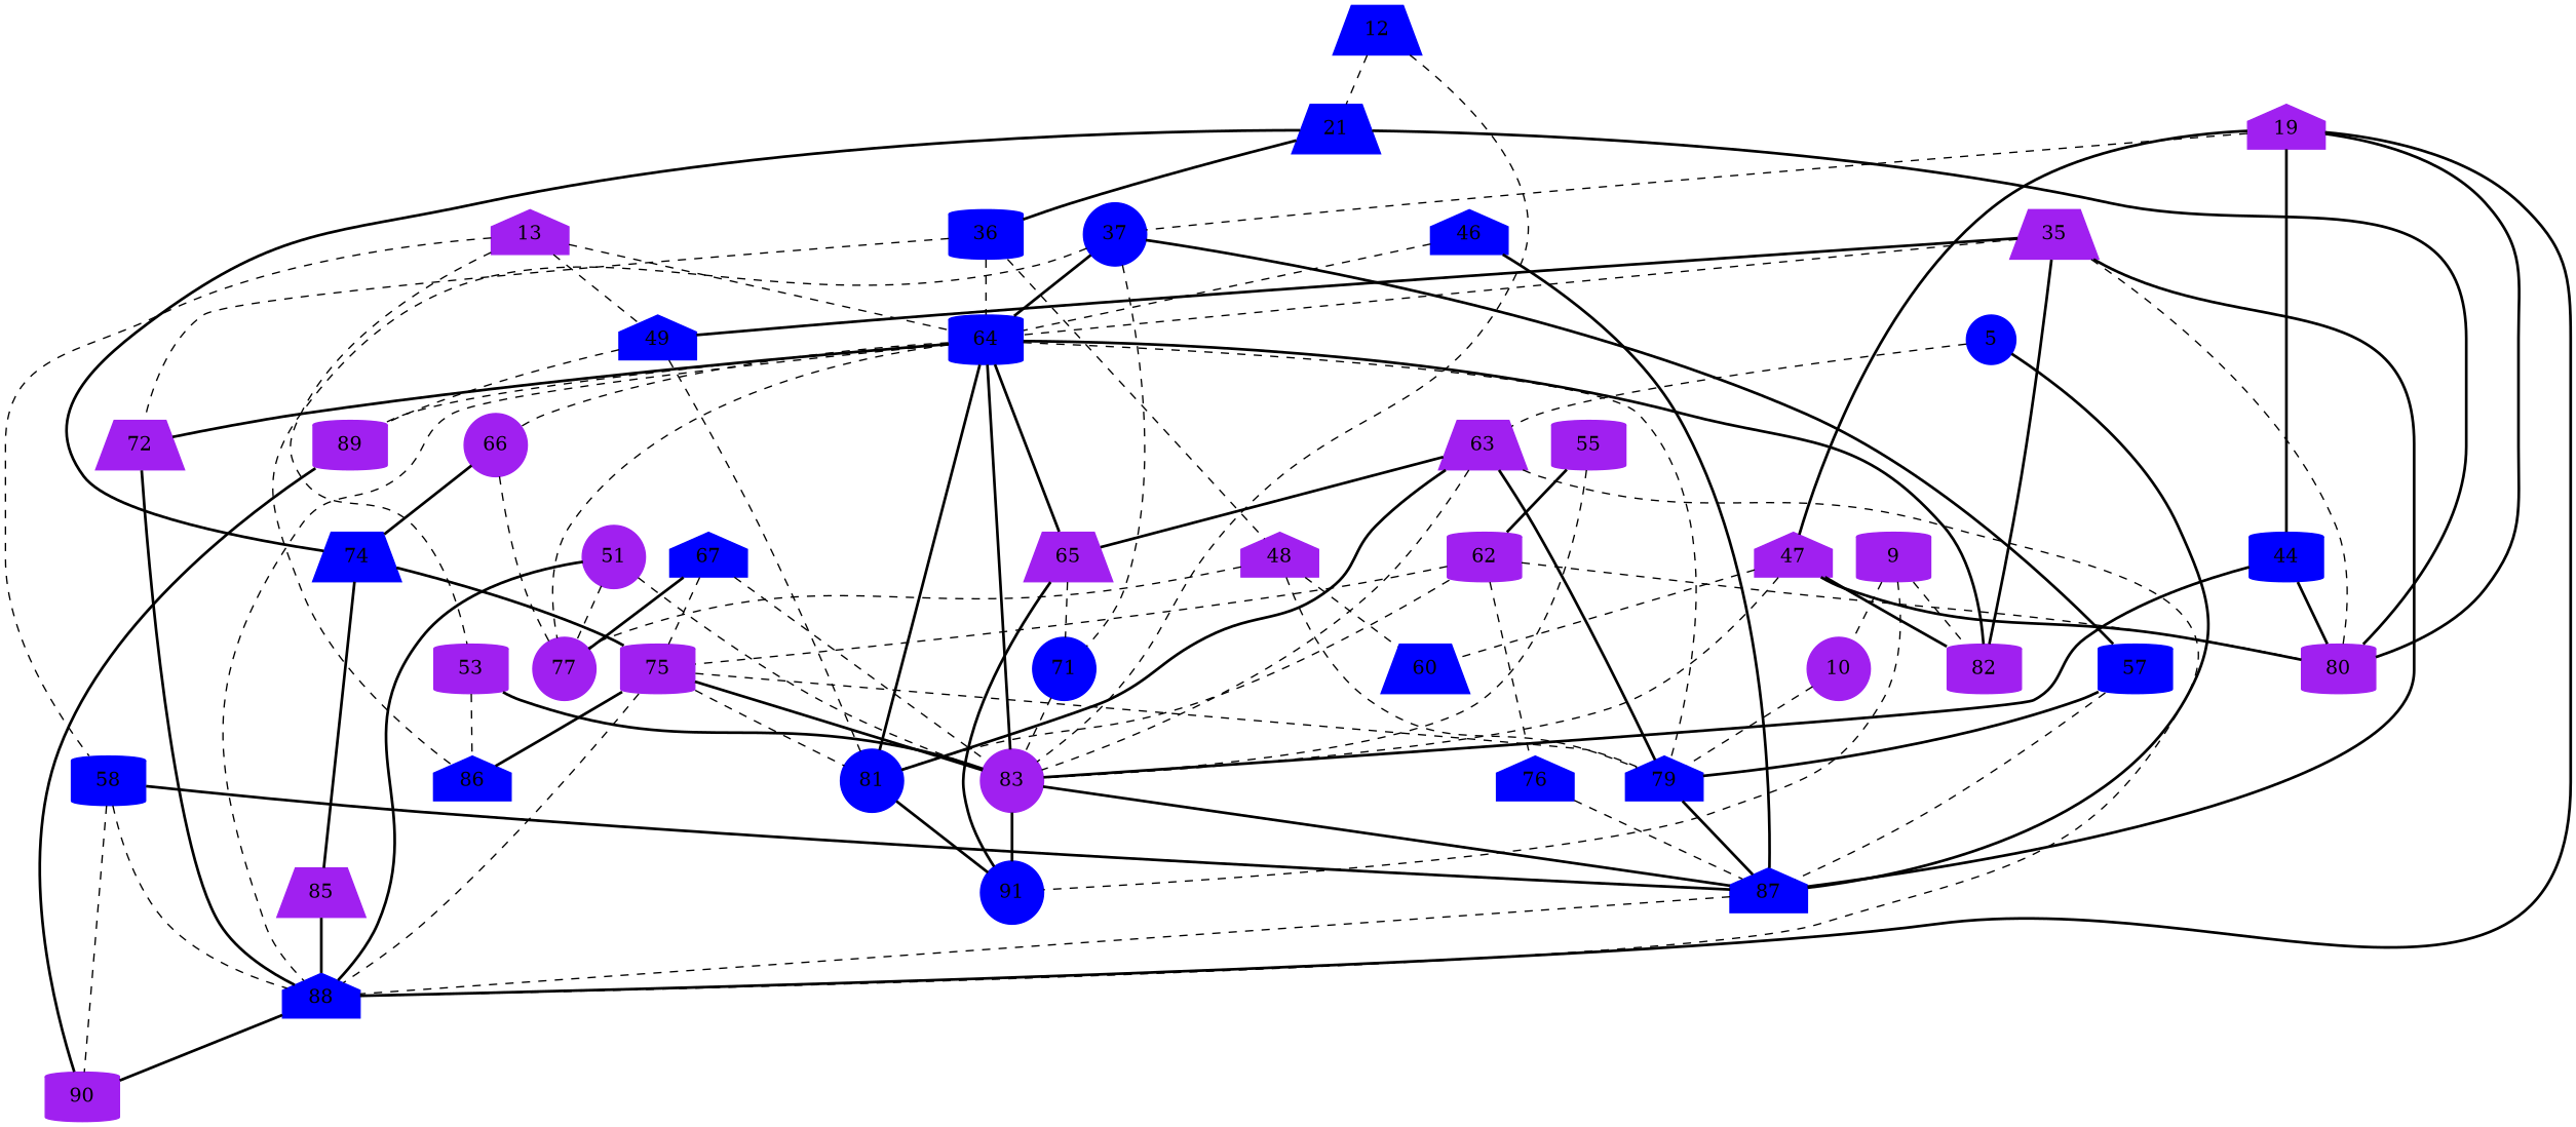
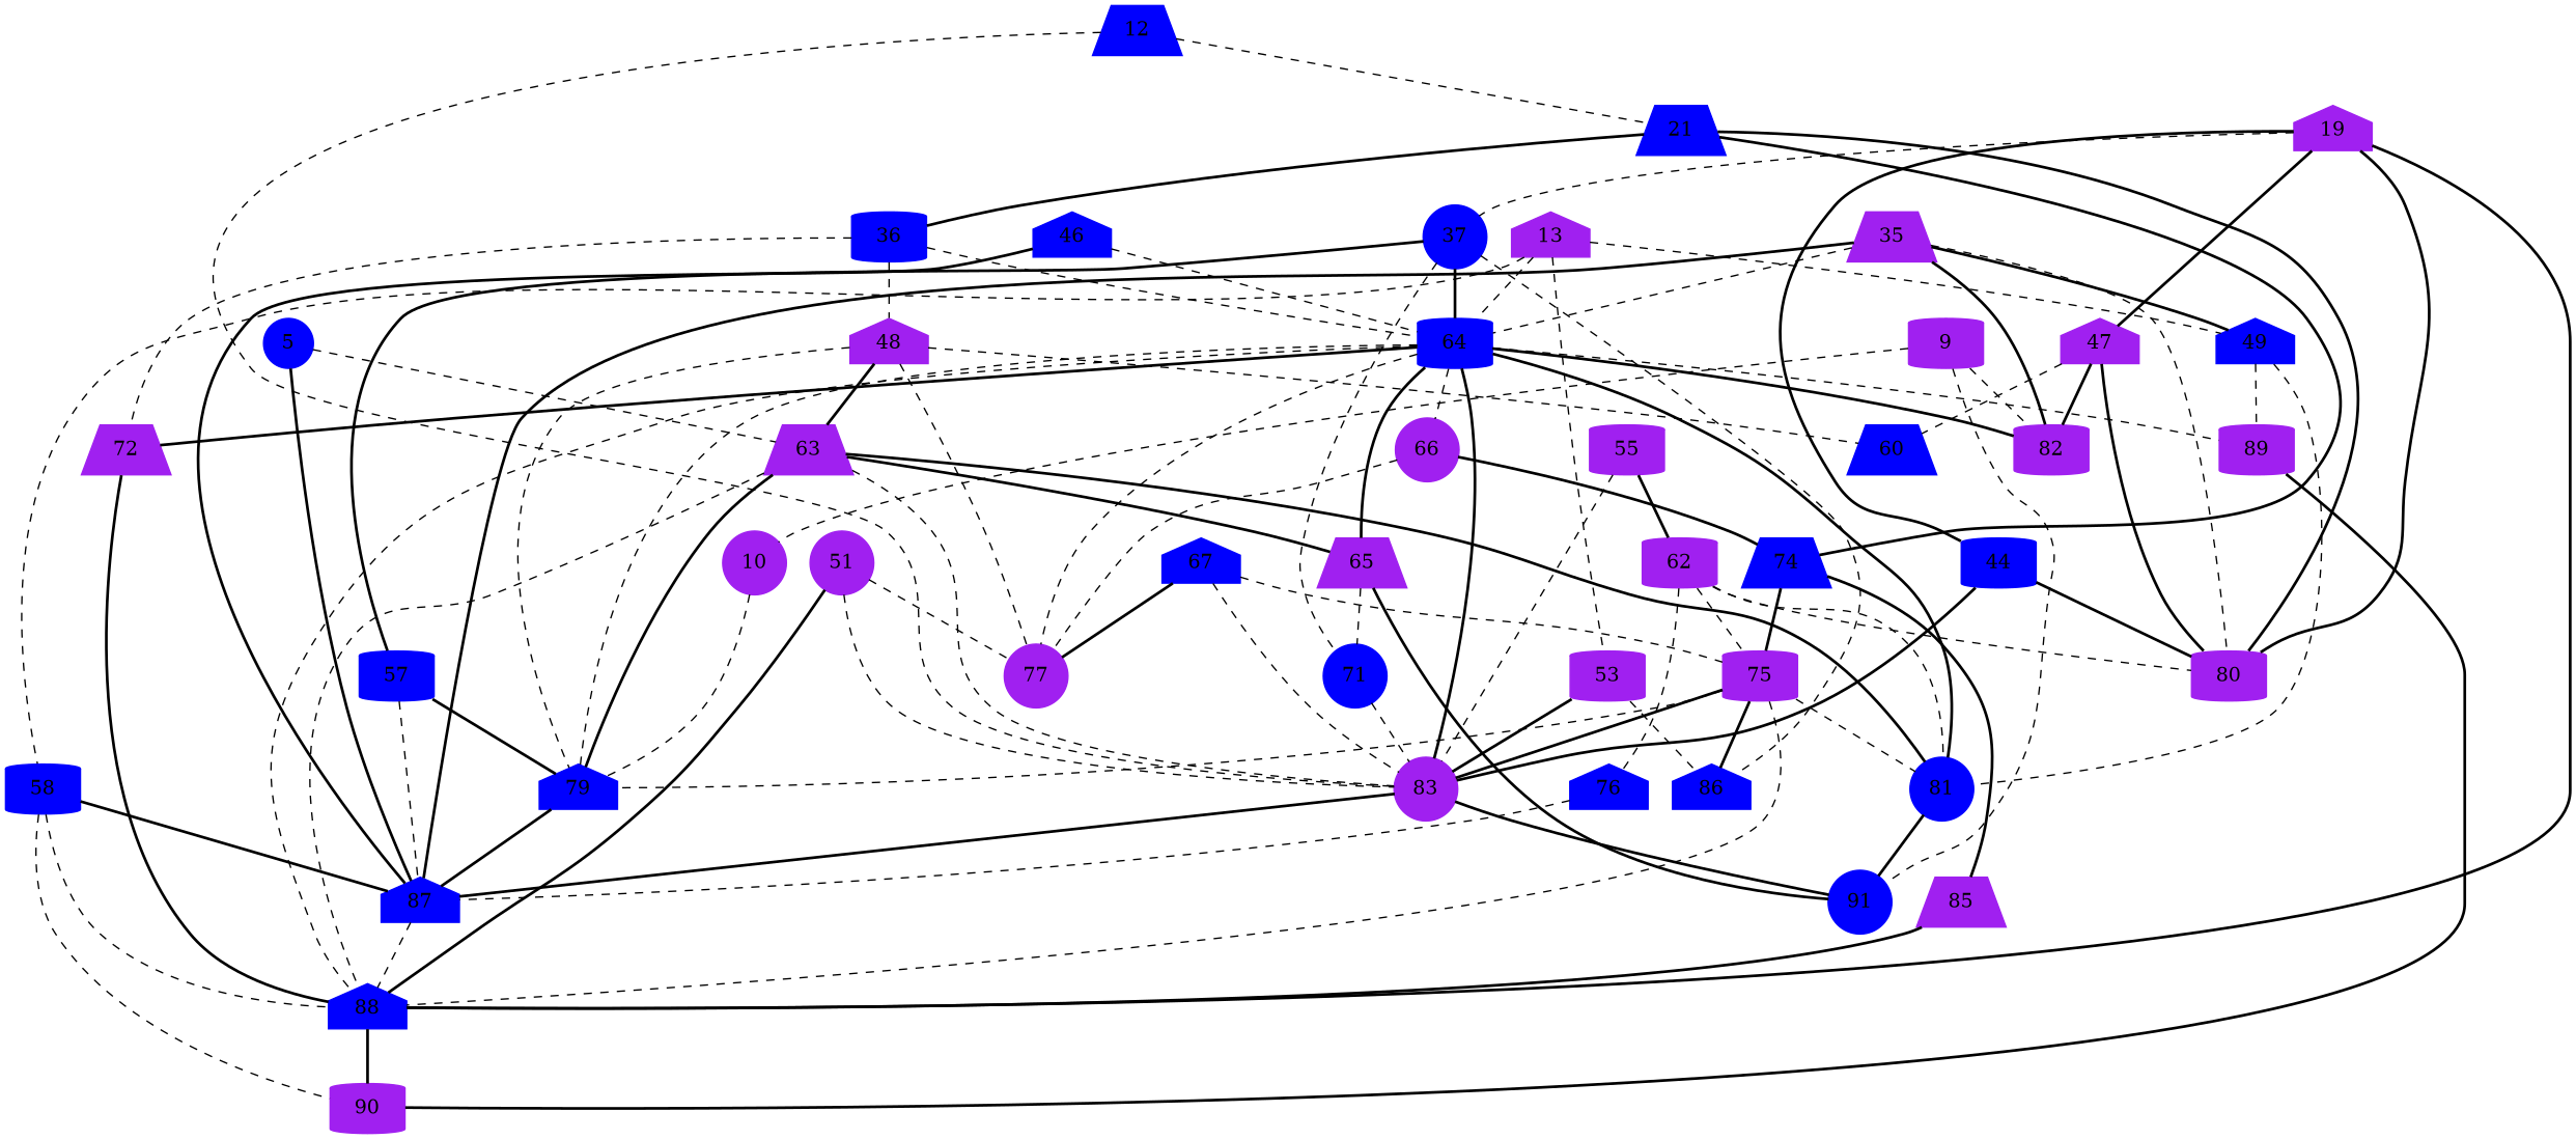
  graph {
    node [color=purple shape=cylinder style=filled]
    edge [style=dashed]
    63 [shape=trapezium super="+24"]
    79 [color=blue shape=house super="+70"]
    83 [shape=circle super="+3+22+41+50+73"]
    65 [shape=trapezium super="+26"]
    88 [color=blue shape=house super="+7+17+84"]
    81 [color=blue shape=circle super="+61"]
    5 [color=blue shape=circle]
    87 [color=blue shape=house super="+78"]
    10 [shape=circle]
    9
    82 [super="+69"]
    91 [color=blue shape=circle super="+52"]
    75 [super="+34"]
    86 [color=blue shape=house]
    12 [color=blue shape=trapezium]
    21 [color=blue shape=trapezium]
    36 [color=blue super="+30"]
    74 [color=blue shape=trapezium]
    80
    13 [shape=house]
    49 [color=blue shape=house]
    53
    58 [color=blue]
    64 [color=blue super="+27+56+54"]
    89
    90
    72 [shape=trapezium]
    77 [shape=circle super="+59"]
    66 [shape=circle]
    19 [shape=house]
    37 [color=blue shape=circle]
    44 [color=blue super="+32"]
    47 [shape=house super="+39"]
    57 [color=blue super="+23"]
    71 [color=blue shape=circle]
    60 [color=blue shape=trapezium]
    48 [shape=house super="+42"]
    85 [shape=trapezium]
    35 [shape=trapezium super="+29"]
    46 [color=blue shape=house]
    51 [shape=circle super="+43"]
    55
    62
    76 [color=blue shape=house]
    67 [color=blue shape=house super="+40"]
    63 -- 79 [style=bold]
    63 -- 83
    63 -- 65 [style=bold]
    63 -- 88 [weight=2]
    63 -- 81 [style=bold]
    79 -- 87 [style=bold]
    83 -- 87 [style=bold]
    83 -- 91 [style=bold weight=2]
    65 -- 91 [style=bold]
    65 -- 71
    88 -- 90 [style=bold]
    81 -- 91 [style=bold]
    5 -- 63
    5 -- 87 [style=bold]
    87 -- 88 [weight=2]
    10 -- 79
    9 -- 10
    9 -- 82
    9 -- 91
    75 -- 79
    75 -- 83 [style=bold weight=2]
    75 -- 88
    75 -- 81
    75 -- 86 [style=bold]
    12 -- 83
    12 -- 21
    21 -- 36 [style=bold]
    21 -- 74 [style=bold]
    21 -- 80 [style=bold]
    36 -- 64
    36 -- 72 [weight=2]
    36 -- 48
    74 -- 75 [style=bold]
    74 -- 85 [style=bold]
    13 -- 49
    13 -- 53
    13 -- 58
    13 -- 64
    49 -- 81
    49 -- 89
    53 -- 83 [style=bold weight=2]
    53 -- 86
    58 -- 88
    58 -- 87 [style=bold]
    58 -- 90
    64 -- 79 [weight=3]
    64 -- 83 [style=bold weight=5]
    64 -- 65 [style=bold]
    64 -- 88 [weight=3]
    64 -- 81 [style=bold]
    64 -- 82 [style=bold weight=2]
    64 -- 89
    64 -- 72 [style=bold]
    64 -- 77
    64 -- 66
    89 -- 90 [style=bold]
    72 -- 88 [style=bold]
    66 -- 74 [style=bold]
    66 -- 77
    19 -- 88 [style=bold]
    19 -- 80 [style=bold]
    19 -- 37
    19 -- 44 [style=bold]
    19 -- 47 [style=bold]
    37 -- 86
    37 -- 64 [style=bold weight=2]
    37 -- 57 [style=bold]
    37 -- 71
    44 -- 83 [style=bold weight=4]
    44 -- 80 [style=bold]
-   47 -- 83
    47 -- 82 [style=bold]
    47 -- 80 [style=bold weight=2]
    47 -- 60
    57 -- 79 [style=bold]
    57 -- 87 [weight=2]
    71 -- 83 [weight=2]
+   48 -- 63 [style=bold]
    48 -- 79 [weight=2]
    48 -- 77 [weight=2]
    48 -- 60
    85 -- 88 [style=bold weight=2]
    35 -- 87 [style=bold weight=3]
    35 -- 82 [style=bold weight=2]
    35 -- 80
    35 -- 49 [style=bold]
    35 -- 64 [weight=3]
    46 -- 87 [style=bold]
    46 -- 64
    51 -- 83
    51 -- 88 [style=bold]
    51 -- 77 [weight=2]
    55 -- 83
    55 -- 62 [style=bold]
    62 -- 81 [weight=2]
    62 -- 75
    62 -- 80
    62 -- 76
    76 -- 87
    67 -- 83
    67 -- 75 [weight=2]
    67 -- 77 [style=bold]
  }
